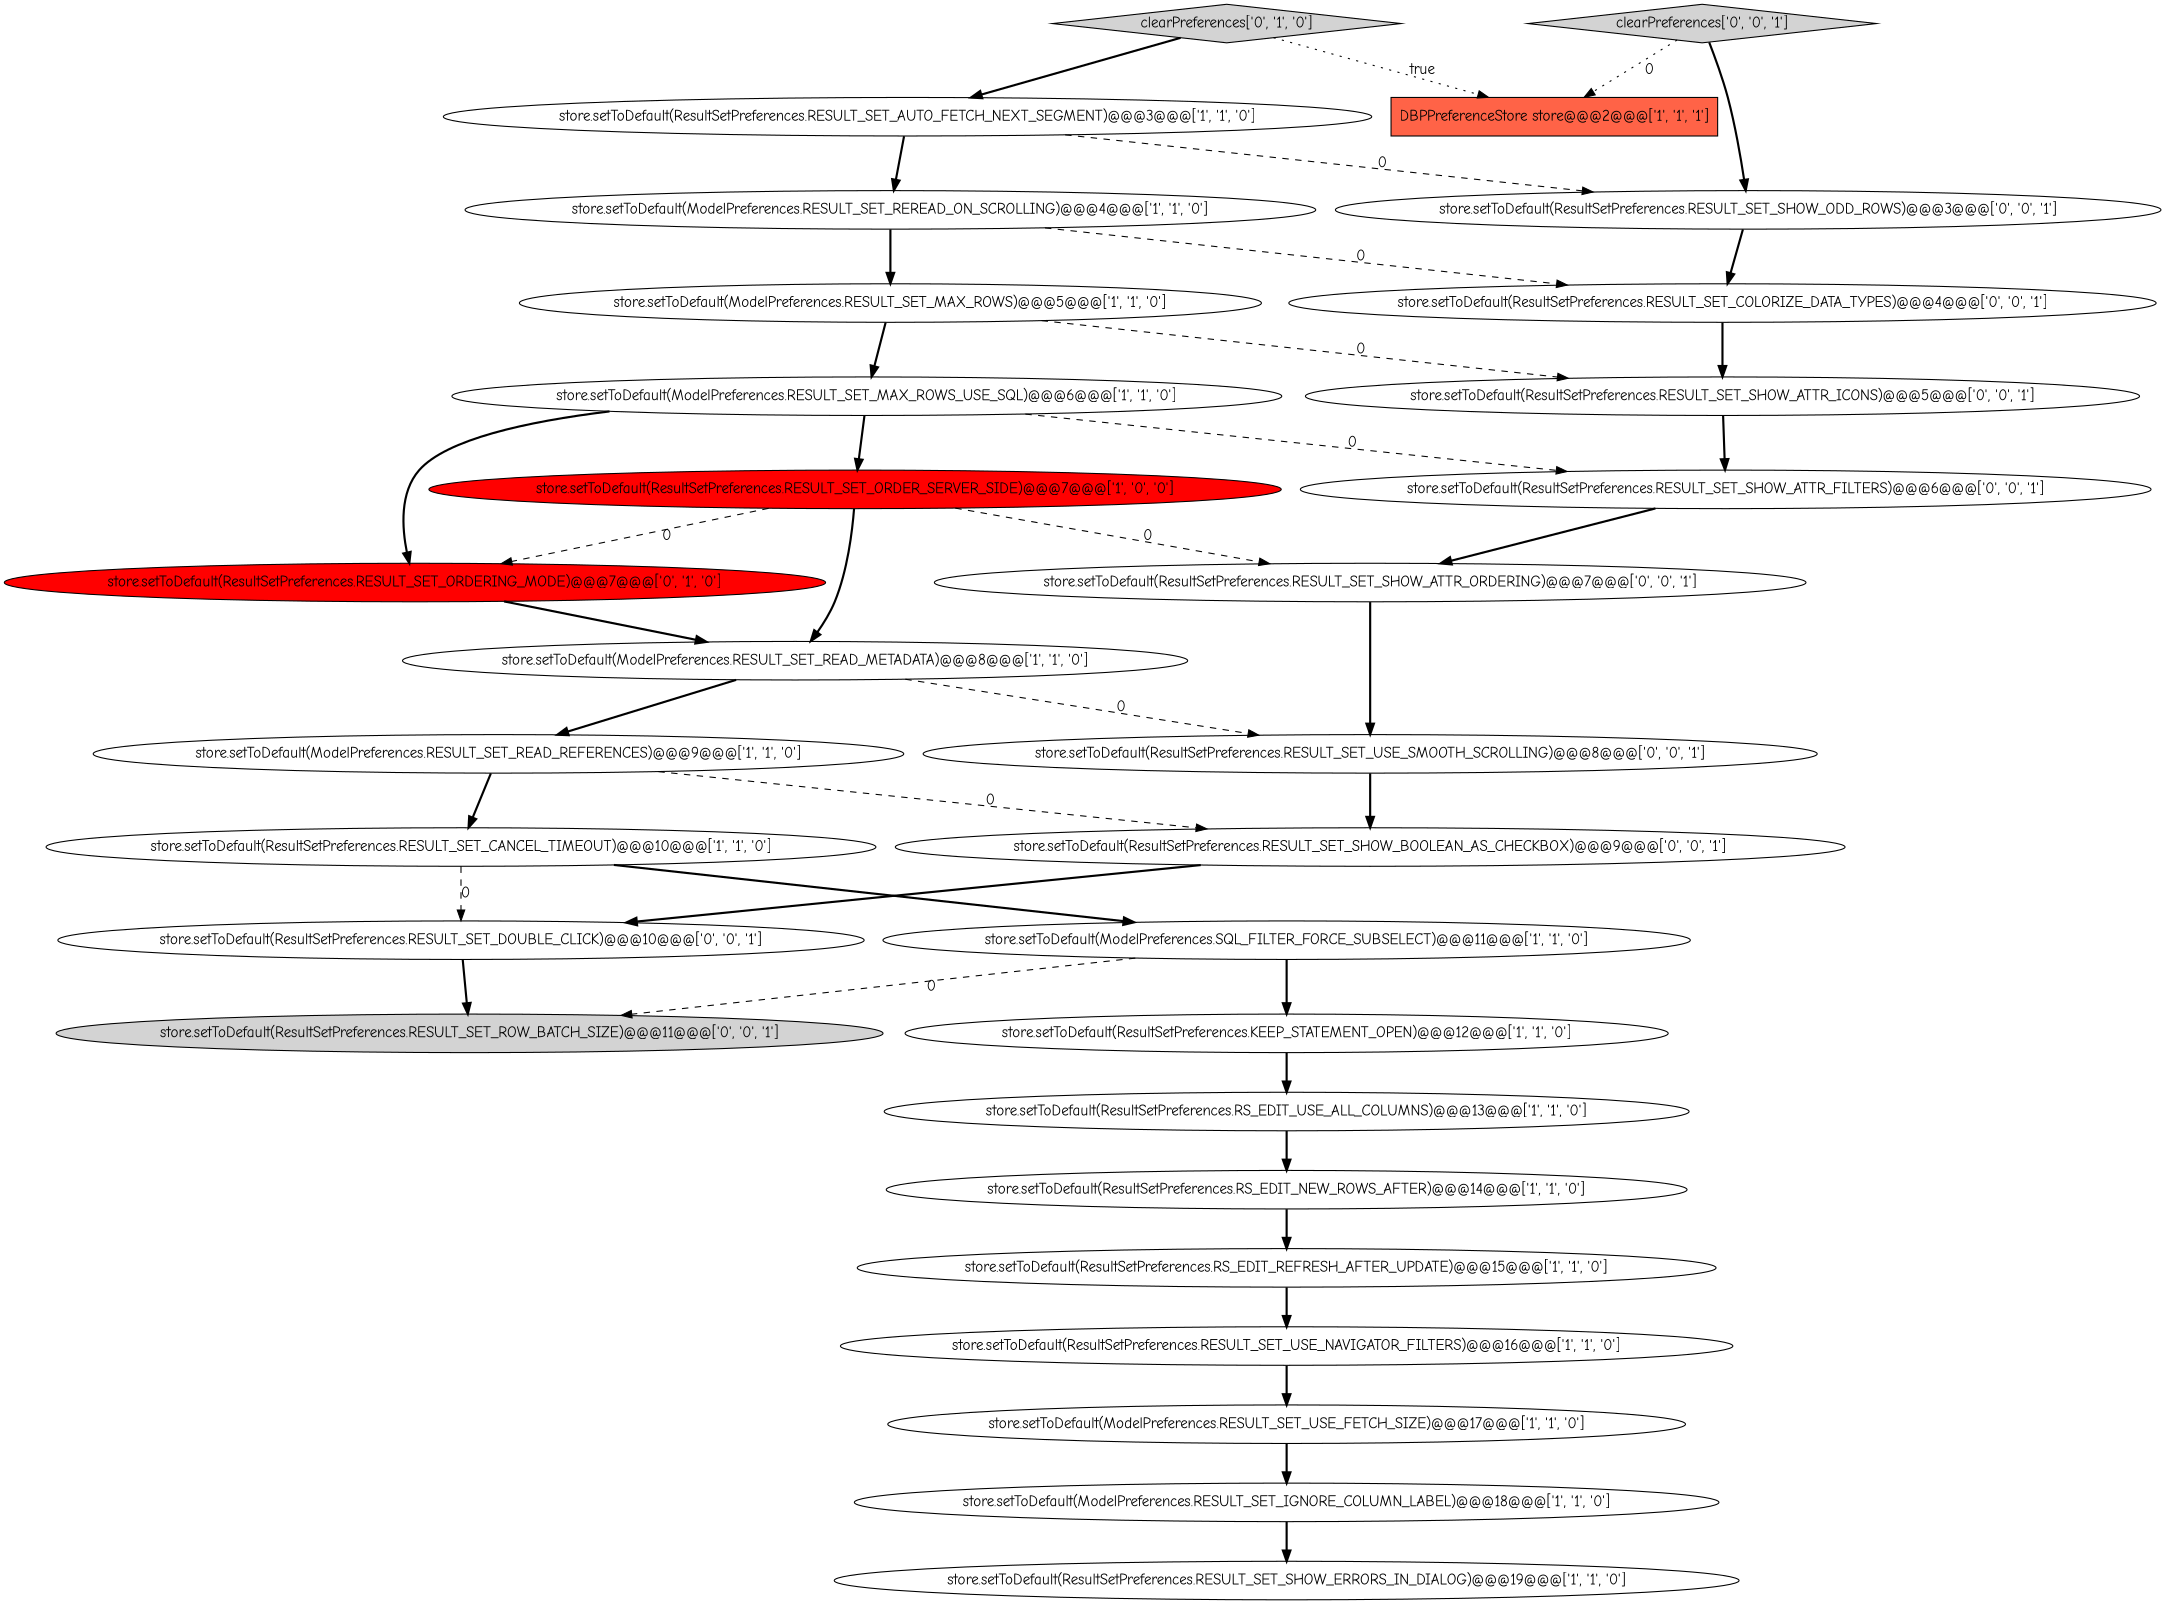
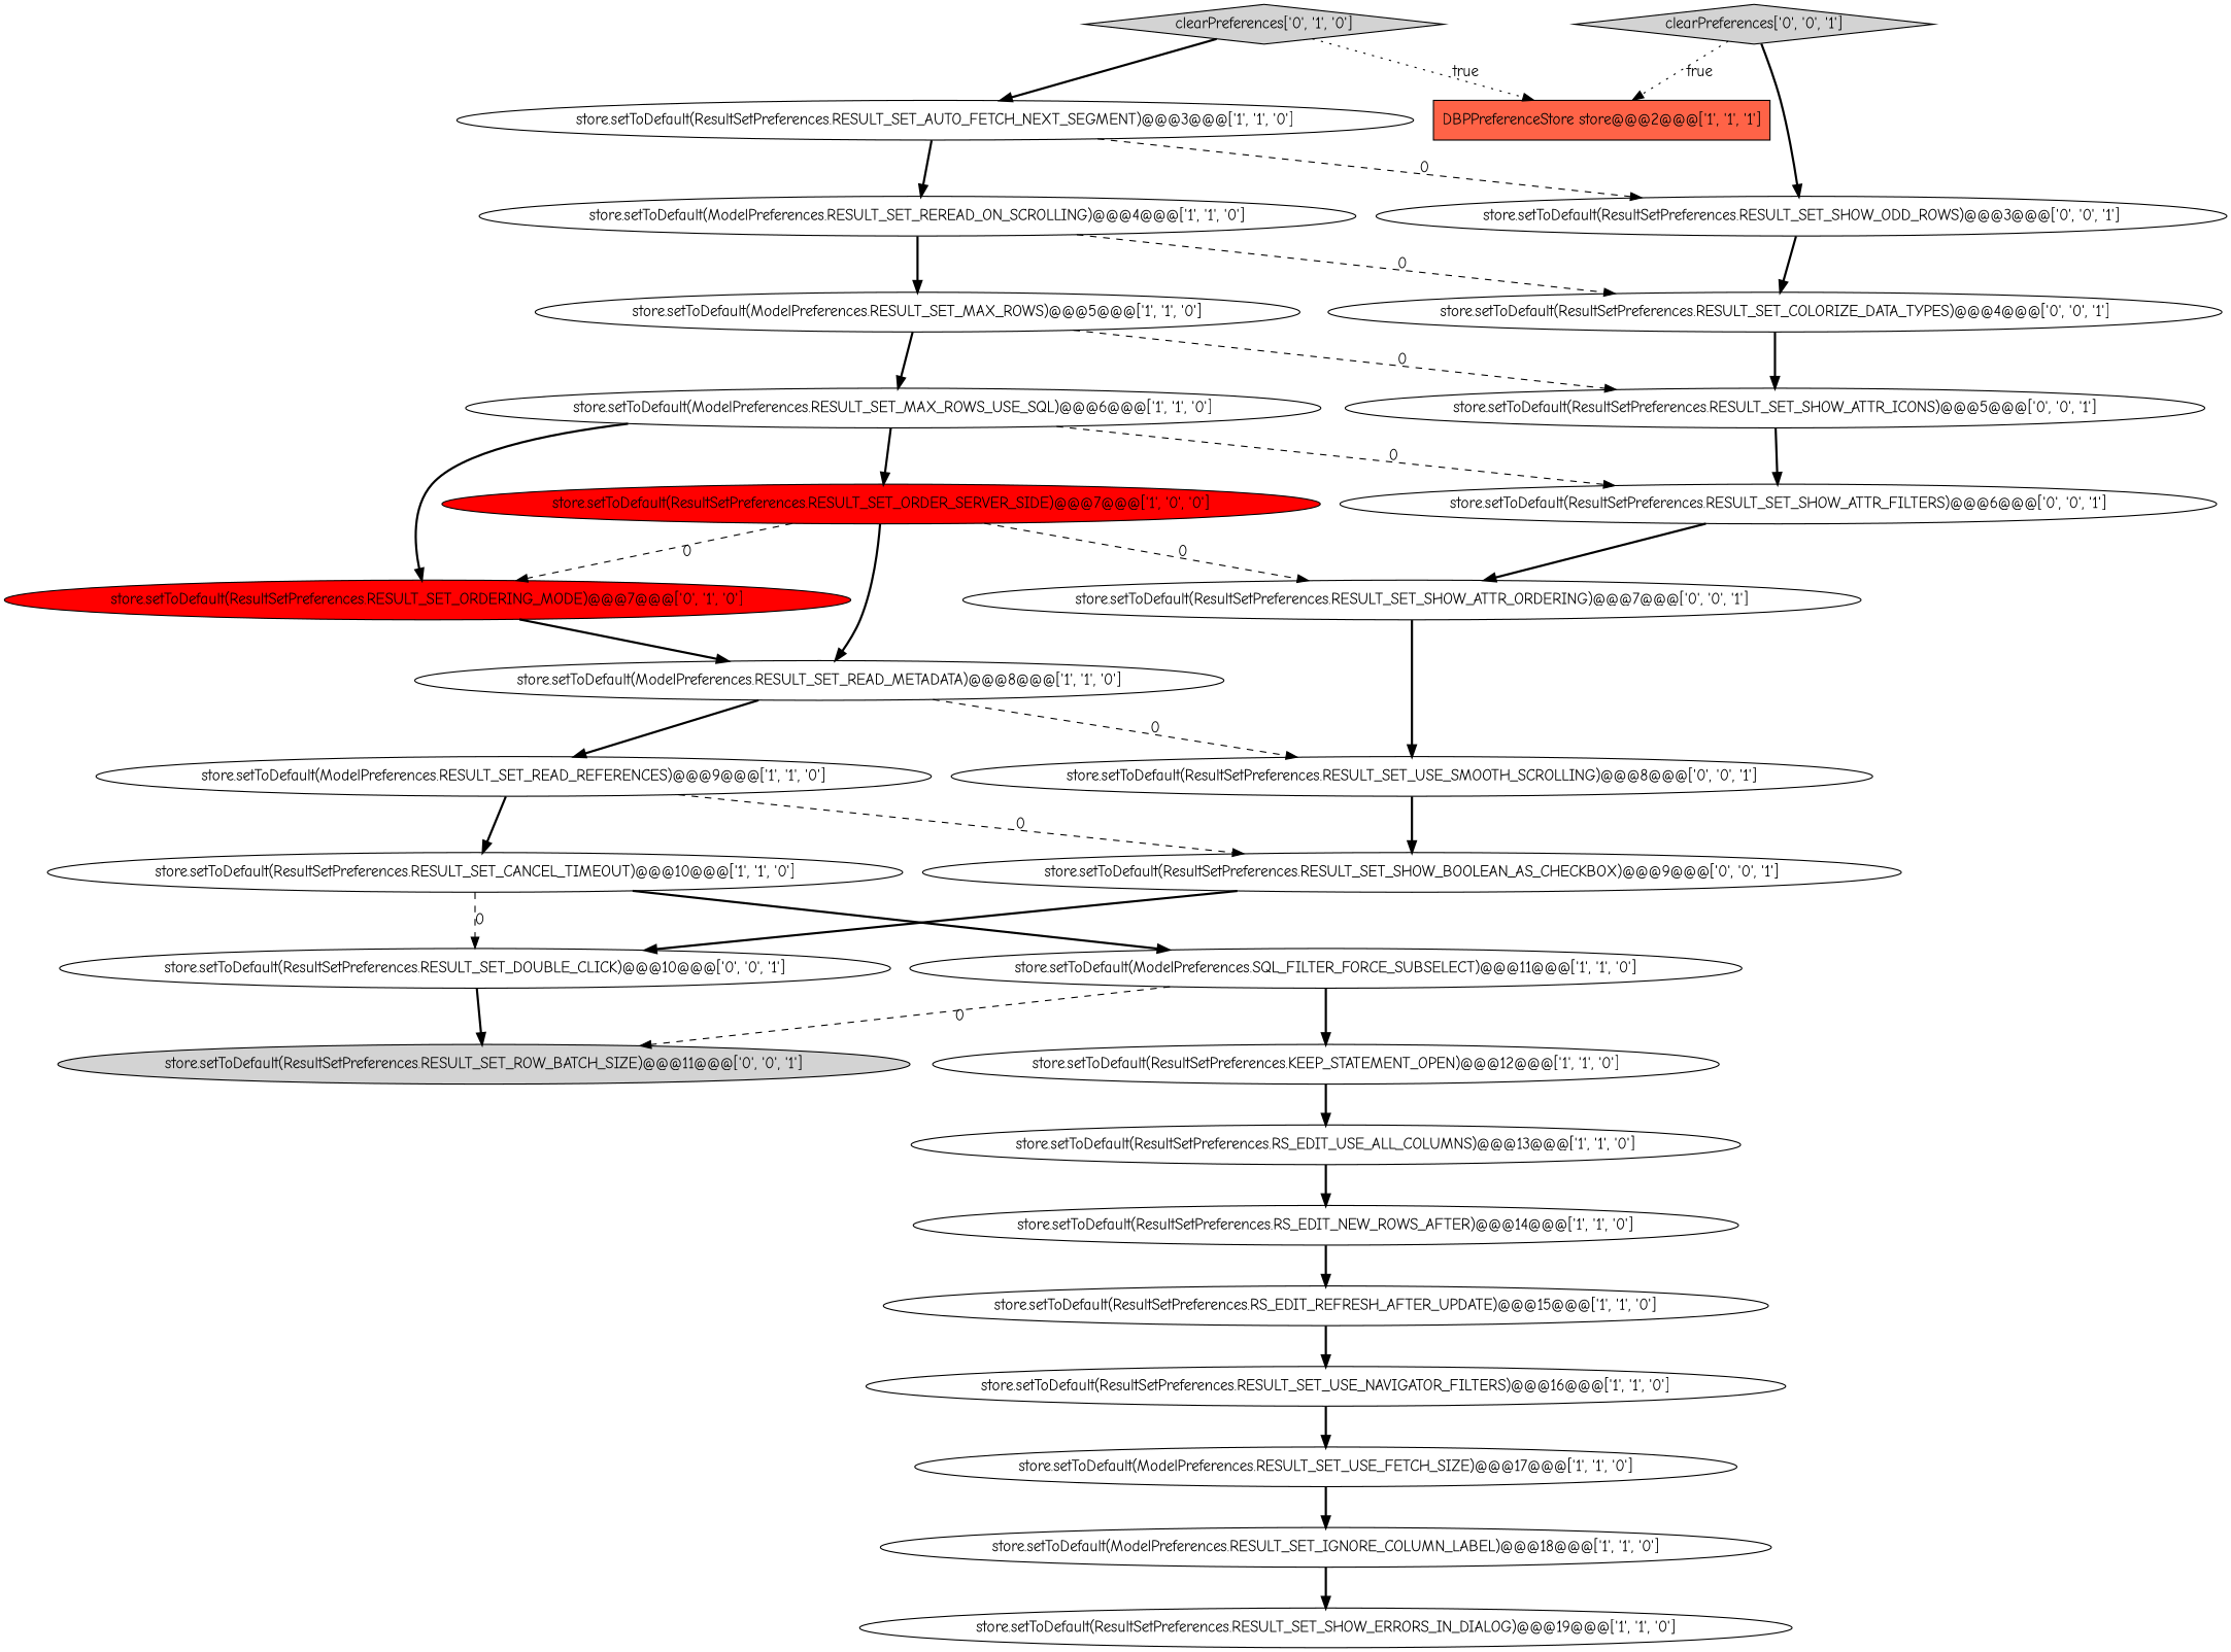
  digraph {
    fontname="Comic Neue"
    node [fillcolor=white fontname="Comic Neue" shape=ellipse style=filled]
    edge [fontname="Comic Neue" style=bold]
    n1 [label="store.setToDefault(ResultSetPreferences.RESULT_SET_SHOW_ATTR_ORDERING)@@@7@@@['0', '0', '1']"]
    n2 [label="store.setToDefault(ResultSetPreferences.RESULT_SET_USE_SMOOTH_SCROLLING)@@@8@@@['0', '0', '1']"]
    n3 [label="store.setToDefault(ResultSetPreferences.RESULT_SET_SHOW_BOOLEAN_AS_CHECKBOX)@@@9@@@['0', '0', '1']"]
    n4 [label="store.setToDefault(ModelPreferences.RESULT_SET_REREAD_ON_SCROLLING)@@@4@@@['1', '1', '0']"]
    n5 [label="store.setToDefault(ResultSetPreferences.RESULT_SET_COLORIZE_DATA_TYPES)@@@4@@@['0', '0', '1']"]
    n6 [label="store.setToDefault(ModelPreferences.RESULT_SET_MAX_ROWS)@@@5@@@['1', '1', '0']"]
    n7 [label="store.setToDefault(ResultSetPreferences.RESULT_SET_SHOW_ATTR_ICONS)@@@5@@@['0', '0', '1']"]
    n8 [label="store.setToDefault(ModelPreferences.RESULT_SET_MAX_ROWS_USE_SQL)@@@6@@@['1', '1', '0']"]
    n9 [fillcolor=lightgray label="clearPreferences['0', '1', '0']" shape=diamond]
    n10 [label="store.setToDefault(ResultSetPreferences.RESULT_SET_AUTO_FETCH_NEXT_SEGMENT)@@@3@@@['1', '1', '0']"]
    n11 [fillcolor=tomato label="DBPPreferenceStore store@@@2@@@['1', '1', '1']" shape=box]
    n12 [label="store.setToDefault(ResultSetPreferences.RESULT_SET_SHOW_ODD_ROWS)@@@3@@@['0', '0', '1']"]
    n13 [label="store.setToDefault(ResultSetPreferences.RS_EDIT_NEW_ROWS_AFTER)@@@14@@@['1', '1', '0']"]
    n14 [label="store.setToDefault(ResultSetPreferences.RS_EDIT_REFRESH_AFTER_UPDATE)@@@15@@@['1', '1', '0']"]
    n15 [label="store.setToDefault(ResultSetPreferences.RESULT_SET_USE_NAVIGATOR_FILTERS)@@@16@@@['1', '1', '0']"]
    n16 [label="store.setToDefault(ModelPreferences.RESULT_SET_READ_METADATA)@@@8@@@['1', '1', '0']"]
    n17 [label="store.setToDefault(ModelPreferences.RESULT_SET_READ_REFERENCES)@@@9@@@['1', '1', '0']"]
    n18 [label="store.setToDefault(ResultSetPreferences.RESULT_SET_CANCEL_TIMEOUT)@@@10@@@['1', '1', '0']"]
    n19 [label="store.setToDefault(ResultSetPreferences.RESULT_SET_SHOW_ERRORS_IN_DIALOG)@@@19@@@['1', '1', '0']"]
    n20 [label="store.setToDefault(ResultSetPreferences.RESULT_SET_DOUBLE_CLICK)@@@10@@@['0', '0', '1']"]
    n21 [label="store.setToDefault(ModelPreferences.SQL_FILTER_FORCE_SUBSELECT)@@@11@@@['1', '1', '0']"]
    n22 [label="store.setToDefault(ResultSetPreferences.RESULT_SET_SHOW_ATTR_FILTERS)@@@6@@@['0', '0', '1']"]
    n23 [label="store.setToDefault(ModelPreferences.RESULT_SET_USE_FETCH_SIZE)@@@17@@@['1', '1', '0']"]
    n24 [label="store.setToDefault(ModelPreferences.RESULT_SET_IGNORE_COLUMN_LABEL)@@@18@@@['1', '1', '0']"]
    n25 [fillcolor=red label="store.setToDefault(ResultSetPreferences.RESULT_SET_ORDER_SERVER_SIDE)@@@7@@@['1', '0', '0']"]
    n26 [fillcolor=red label="store.setToDefault(ResultSetPreferences.RESULT_SET_ORDERING_MODE)@@@7@@@['0', '1', '0']"]
    n27 [fillcolor=lightgray label="store.setToDefault(ResultSetPreferences.RESULT_SET_ROW_BATCH_SIZE)@@@11@@@['0', '0', '1']"]
    n28 [label="store.setToDefault(ResultSetPreferences.KEEP_STATEMENT_OPEN)@@@12@@@['1', '1', '0']"]
    n29 [label="store.setToDefault(ResultSetPreferences.RS_EDIT_USE_ALL_COLUMNS)@@@13@@@['1', '1', '0']"]
    n30 [fillcolor=lightgray label="clearPreferences['0', '0', '1']" shape=diamond]
    n1 -> n2
    n2 -> n3
    n3 -> n20
    n4 -> n5 [label=0 style=dashed]
    n4 -> n6
    n5 -> n7
    n6 -> n7 [label=0 style=dashed]
    n6 -> n8
    n7 -> n22
    n8 -> n22 [label=0 style=dashed]
    n8 -> n25
    n8 -> n26
    n9 -> n10
    n9 -> n11 [label=true style=dotted]
    n10 -> n4
    n10 -> n12 [label=0 style=dashed]
    n12 -> n5
    n13 -> n14
    n14 -> n15
    n15 -> n23
    n16 -> n2 [label=0 style=dashed]
    n16 -> n17
    n17 -> n3 [label=0 style=dashed]
    n17 -> n18
    n18 -> n20 [label=0 style=dashed]
    n18 -> n21
    n20 -> n27
    n21 -> n27 [label=0 style=dashed]
    n21 -> n28
    n22 -> n1
    n23 -> n24
    n24 -> n19
    n25 -> n1 [label=0 style=dashed]
    n25 -> n16
    n25 -> n26 [label=0 style=dashed]
    n26 -> n16
    n28 -> n29
    n29 -> n13
-   n30 -> n11 [label=0 style=dotted]
+   n30 -> n11 [label=true style=dotted]
    n30 -> n12
  }
